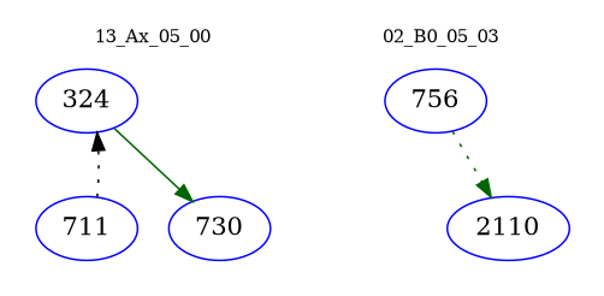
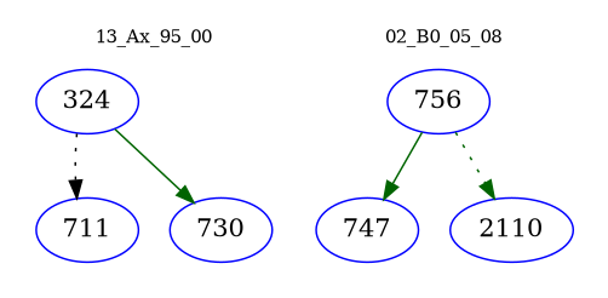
  digraph {
    node [color=blue]
    edge [color=darkgreen style=dotted]
    n1 [label=324]
    n2 [label=711]
    n3 [label=730]
    n4 [label=756]
+   n5 [label=747]
    n6 [label=2110]
    subgraph cluster_1 {
      color=white
      fontsize=10
-     label="13_Ax_05_00"
+     label="13_Ax_95_00"
      n1
      n2
      n3
    }
    subgraph cluster_2 {
      color=white
      fontsize=10
-     label="02_B0_05_03"
+     label="02_B0_05_08"
      n4
+     n5
      n6
    }
-   n2 -> n1 [color=black]
+   n1 -> n2 [color=black]
    n1 -> n3 [style=solid]
+   n4 -> n5 [style=solid]
    n4 -> n6
  }
